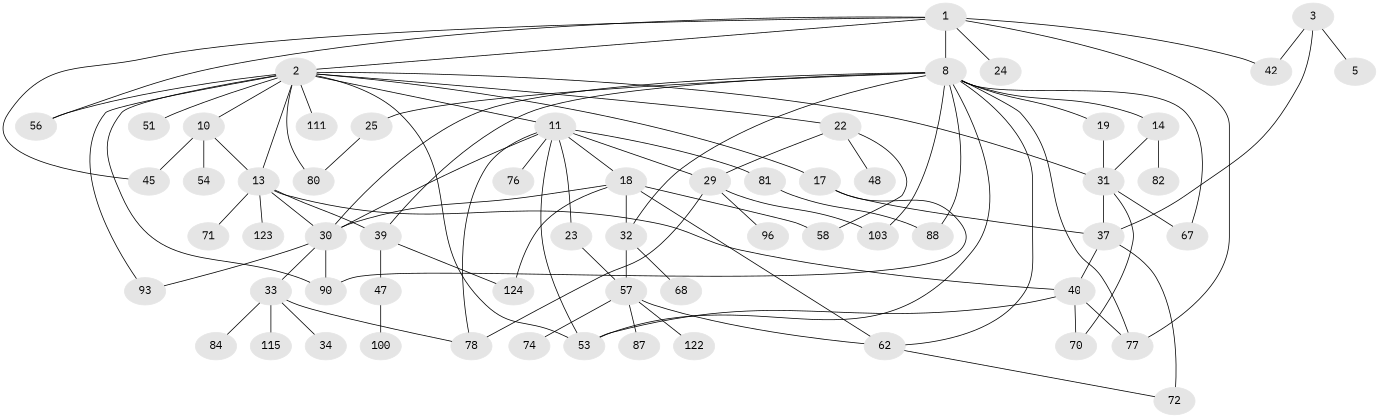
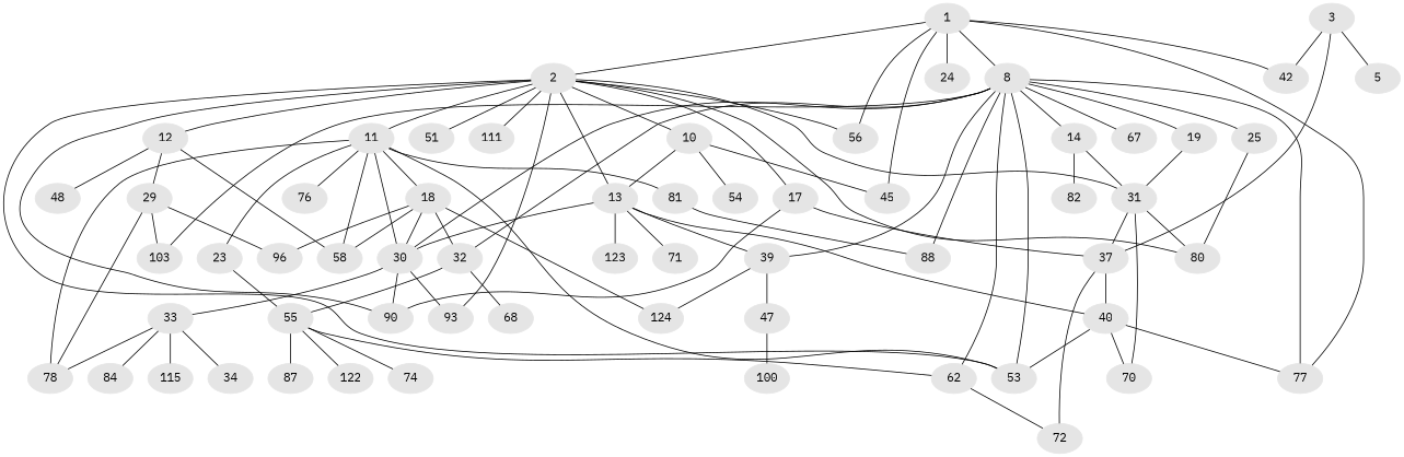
  graph {
    fontname="IBM Plex Mono"
    node [color=gray90 fontname="IBM Plex Mono" style=filled]
    edge [fontname="IBM Plex Mono"]
    1 [super="+26"]
    2 [super="+4+6"]
    8 [super="+15+9"]
    24
    45 [super="+61+66"]
    56 [super="+63"]
    77
    42
    10 [super="+41"]
    11 [super="+20"]
-   12 [label=22]
+   12
    13 [super="+28+35"]
    17
    31 [super="+112+99"]
    51
    53 [super="+73"]
    80 [super="+114"]
    90 [super="+98"]
    93
    111
    3 [super="+16"]
    5
    37 [super="+108+55"]
    14 [super="+92"]
    19
    25
    30 [super="+86+79+83"]
    32 [super="+38"]
    39 [super="+89"]
    62 [super="+75+106"]
    67
    88
    103
    54
    18 [super="+36"]
    23
    29 [super="+59"]
    76
    78
    81
    48
    58
    40 [super="+49+104"]
    71 [super="+102"]
    123
    70 [super="+109"]
    72
    82 [super="+119"]
    33 [super="+65+91"]
-   57 [super="+60"]
+   57 [super="+60" label=55]
    68 [super="+84"]
    124
    47
    96
    74
    87
    122
    34
    n59 [label=84]
    115
    100
    1 -- 2
    1 -- 8
    1 -- 24
    1 -- 45
    1 -- 56
    1 -- 77
    1 -- 42
    2 -- 56
    2 -- 10
    2 -- 11
    2 -- 12
    2 -- 13
    2 -- 17
    2 -- 31
    2 -- 51
    2 -- 53
    2 -- 80
    2 -- 90
    2 -- 93
    2 -- 111
    8 -- 77
    8 -- 53
    8 -- 14
    8 -- 19
    8 -- 25
    8 -- 30
    8 -- 32
    8 -- 39
    8 -- 62
    8 -- 67
    8 -- 88
    8 -- 103
    10 -- 45
    10 -- 13
    10 -- 54
    11 -- 53
    11 -- 30
    11 -- 18
    11 -- 23
-   11 -- 29
+   11 -- 58
    11 -- 76
    11 -- 78
    11 -- 81
    12 -- 29
    12 -- 48
    12 -- 58
    13 -- 30
    13 -- 39
    13 -- 40
    13 -- 71
    13 -- 123
    17 -- 90
    17 -- 37
-   31 -- 67
+   31 -- 80
    31 -- 37 [weight=2]
    31 -- 70
    3 -- 42
    3 -- 5
    3 -- 37
    37 -- 40
    37 -- 72 [weight=2]
    14 -- 31
    14 -- 82
    19 -- 31
    25 -- 80
    30 -- 90
    30 -- 93
    30 -- 33
    32 -- 57
    32 -- 68
    39 -- 124
    39 -- 47
    62 -- 72
    18 -- 30
    18 -- 32
-   18 -- 62
+   18 -- 96
    18 -- 58
    18 -- 124
    23 -- 57
    29 -- 103
    29 -- 78
    29 -- 96
    81 -- 88
    40 -- 77
    40 -- 53
    40 -- 70
    33 -- 78
    33 -- 34
    33 -- n59
    33 -- 115
    57 -- 62
    57 -- 74
    57 -- 87
    57 -- 122
    47 -- 100
  }
